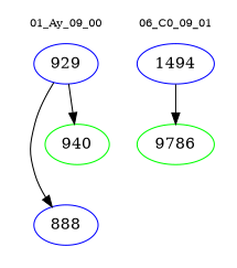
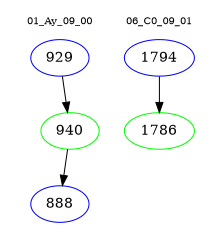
  digraph {
    node [color=blue]
    edge [color=black]
    n1 [label=929]
    n2 [label=888]
    n3 [color=green label=940]
-   n4 [label=1494]
-   n5 [color=green label=9786]
+   n4 [label=1794]
+   n5 [color=green label=1786]
    subgraph cluster_1 {
      color=white
      fontsize=10
      label="01_Ay_09_00"
      n1
      n2
      n3
    }
    subgraph cluster_2 {
      color=white
      fontsize=10
      label="06_C0_09_01"
      n4
      n5
    }
-   n1 -> n2
+   n3 -> n2
    n1 -> n3
    n4 -> n5
  }
